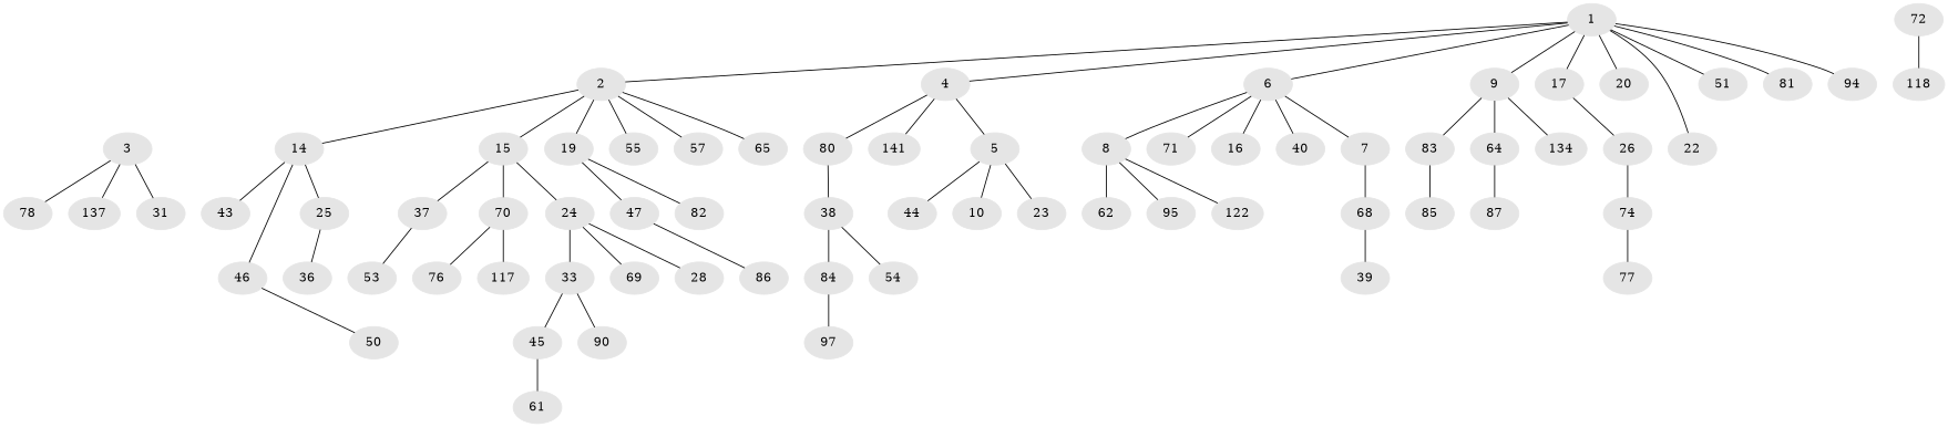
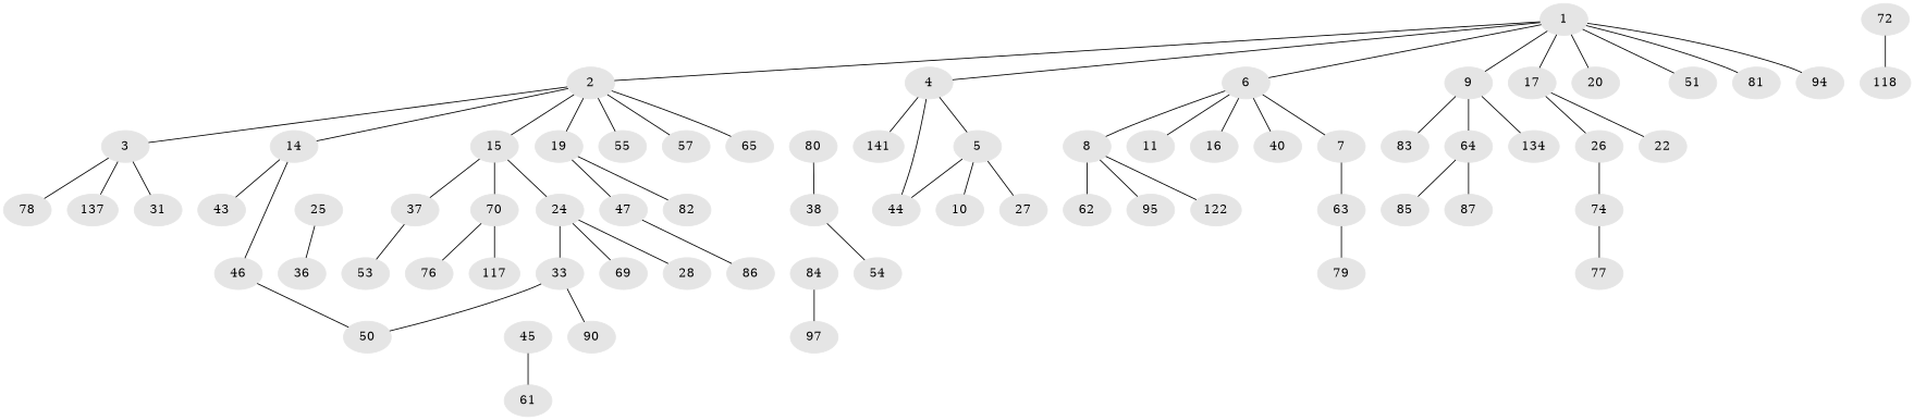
  graph {
    node [color=gray90 style=filled]
    1
    2
    4
    6
    9
    17 [super="+88+129+139"]
    20 [super="+34+101"]
    22 [super="+115+71"]
    51 [super="+91+58+106"]
    81 [super="+112"]
    94
    3
    14 [super="+21+75"]
    15 [super="+18+30+32+16"]
    19 [super="+108+116+73"]
    55 [super="+119"]
    57 [super="+107"]
    65 [super="+100"]
    5
    80
    141
    7 [super="+60+12+42+35+135+145"]
    8 [super="+29+124"]
-   11 [label=71]
+   11
    n25 [label=16 super="+143"]
    40 [super="+121"]
    64 [super="+103"]
    83
    134
    26
    31
    78
    137
    25 [super="+113+146"]
    43
    46
    24
    37 [super="+114+39+41"]
    70
    47 [super="+120"]
    82
    10
-   23
+   23 [label=27]
    44
    38 [super="+56"]
    54 [super="+96+104"]
    84
-   63 [label=68]
+   63
    62
    95
    122
-   79 [super="+93+144" label=39]
+   79 [super="+93+144"]
    85
    87
    36
    50 [super="+102"]
    28
    33
    69
    53 [super="+105"]
    76
    117
    74
    86
    45 [super="+59"]
    90
    77
    61
    97
    72
    118
    1 -- 2
    1 -- 4
    1 -- 6
    1 -- 9
    1 -- 17
    1 -- 20
-   1 -- 22
+   17 -- 22
    1 -- 51
    1 -- 81
    1 -- 94
+   2 -- 3
    2 -- 14
    2 -- 15
    2 -- 19
    2 -- 55
    2 -- 57
    2 -- 65
    4 -- 5
-   4 -- 80
+   4 -- 44
    4 -- 141
    6 -- 7
    6 -- 8
    6 -- 11
    6 -- n25
    6 -- 40
    9 -- 64
    9 -- 83
    9 -- 134
    17 -- 26
    3 -- 31
    3 -- 78
    3 -- 137
-   14 -- 25
    14 -- 43
    14 -- 46
    15 -- 24
    15 -- 37
    15 -- 70
    19 -- 47
    19 -- 82
    5 -- 10
    5 -- 23
    5 -- 44
    80 -- 38
    7 -- 63
    8 -- 62
    8 -- 95
    8 -- 122
-   83 -- 85
+   64 -- 85
    64 -- 87
    26 -- 74
    25 -- 36
    46 -- 50
    24 -- 28
    24 -- 33
    24 -- 69
    37 -- 53
    70 -- 76
    70 -- 117
    47 -- 86
    38 -- 54
-   38 -- 84
    84 -- 97
    63 -- 79
-   33 -- 45
+   33 -- 50
    33 -- 90
    74 -- 77
    45 -- 61
    72 -- 118
  }
